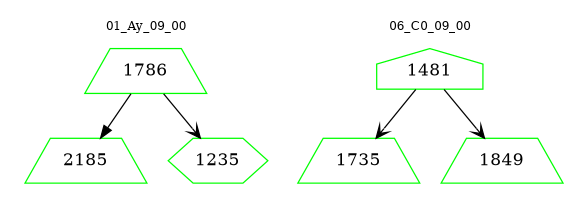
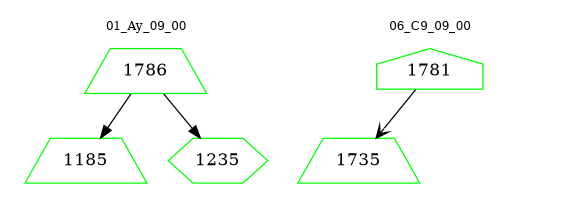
  digraph {
    node [color=green shape=trapezium]
    edge [arrowhead=normal color=black]
    n1 [label=1786]
-   n2 [label=2185]
+   n2 [label=1185]
    n3 [label=1235 shape=hexagon]
-   n4 [label=1481 shape=house]
+   n4 [label=1781 shape=house]
    n5 [label=1735]
-   n6 [label=1849]
    subgraph cluster_1 {
      color=white
      fontsize=10
      label="01_Ay_09_00"
      n1
      n2
      n3
    }
    subgraph cluster_2 {
      color=white
      fontsize=10
-     label="06_C0_09_00"
+     label="06_C9_09_00"
      n4
      n5
-     n6
    }
    n1 -> n2
-   n1 -> n3 [arrowhead=vee]
+   n1 -> n3
    n4 -> n5 [arrowhead=vee]
-   n4 -> n6 [arrowhead=vee]
  }
